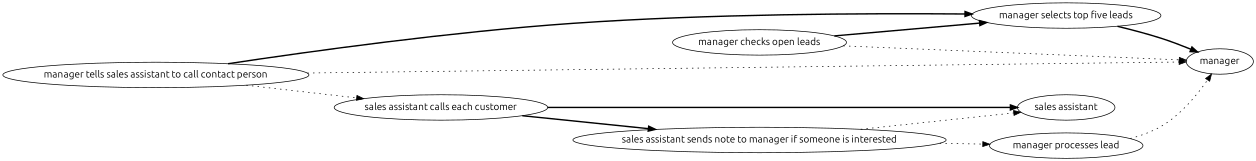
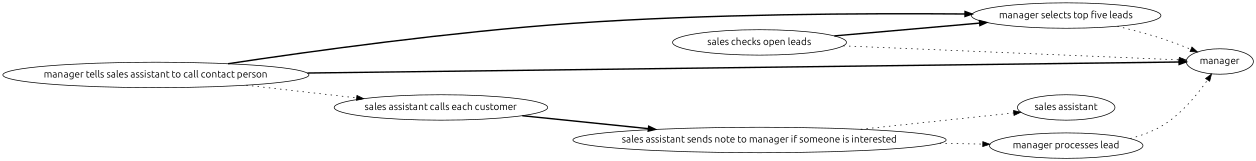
  strict digraph {
    fontname=Ubuntu
    rankdir=LR
    node [fontname=Ubuntu]
    edge [attrs="{'type': 'actor performer', 'label': 'actor performer'}" fontname=Ubuntu style=dotted]
-   "manager checks open leads" [attrs="{'type': 'Activity', 'label': 'manager checks open leads'}"]
+   "manager checks open leads" [attrs="{'type': 'Activity', 'label': 'manager checks open leads'}" label="sales checks open leads"]
    "manager selects top five leads" [attrs="{'type': 'Activity', 'label': 'manager selects top five leads'}"]
    manager [attrs="{'type': 'Actor', 'label': 'manager'}"]
    "manager tells sales assistant to call contact person" [attrs="{'type': 'Activity', 'label': 'manager tells sales assistant to call contact person'}"]
    "sales assistant calls each customer" [attrs="{'type': 'Activity', 'label': 'sales assistant calls each customer'}"]
    "sales assistant sends note to manager if someone is interested" [attrs="{'type': 'Activity', 'label': 'sales assistant sends note to manager if someone is interested'}"]
    "sales assistant" [attrs="{'type': 'Actor', 'label': 'sales assistant'}"]
    "manager processes lead" [attrs="{'type': 'Activity', 'label': 'manager processes lead'}"]
    "manager checks open leads" -> "manager selects top five leads" [attrs="{'type': 'flow', 'label': 'flow'}" style=bold]
    "manager checks open leads" -> manager
-   "manager selects top five leads" -> manager [style=bold]
+   "manager selects top five leads" -> manager
    "manager tells sales assistant to call contact person" -> "manager selects top five leads" [attrs="{'type': 'flow', 'label': 'flow'}" style=bold]
-   "manager tells sales assistant to call contact person" -> manager
+   "manager tells sales assistant to call contact person" -> manager [style=bold]
    "manager tells sales assistant to call contact person" -> "sales assistant calls each customer" [attrs="{'type': 'flow', 'label': 'flow'}"]
    "sales assistant calls each customer" -> "sales assistant sends note to manager if someone is interested" [attrs="{'type': 'flow', 'label': 'flow'}" style=bold]
-   "sales assistant calls each customer" -> "sales assistant" [style=bold]
    "sales assistant sends note to manager if someone is interested" -> "sales assistant"
    "sales assistant sends note to manager if someone is interested" -> "manager processes lead" [attrs="{'type': 'flow', 'label': 'flow'}"]
    "manager processes lead" -> manager
  }
